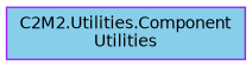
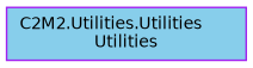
  digraph {
    rankdir=LR
-   n1 [color=purple fillcolor=skyblue fontname=Helvetica fontsize=10 height=0.2 label="C2M2.Utilities.Component\lUtilities" shape=record style=filled width=0.4]
+   n1 [color=purple fillcolor=skyblue fontname=Helvetica fontsize=10 height=0.2 label="C2M2.Utilities.Utilities\lUtilities" shape=record style=filled width=0.4]
  }
